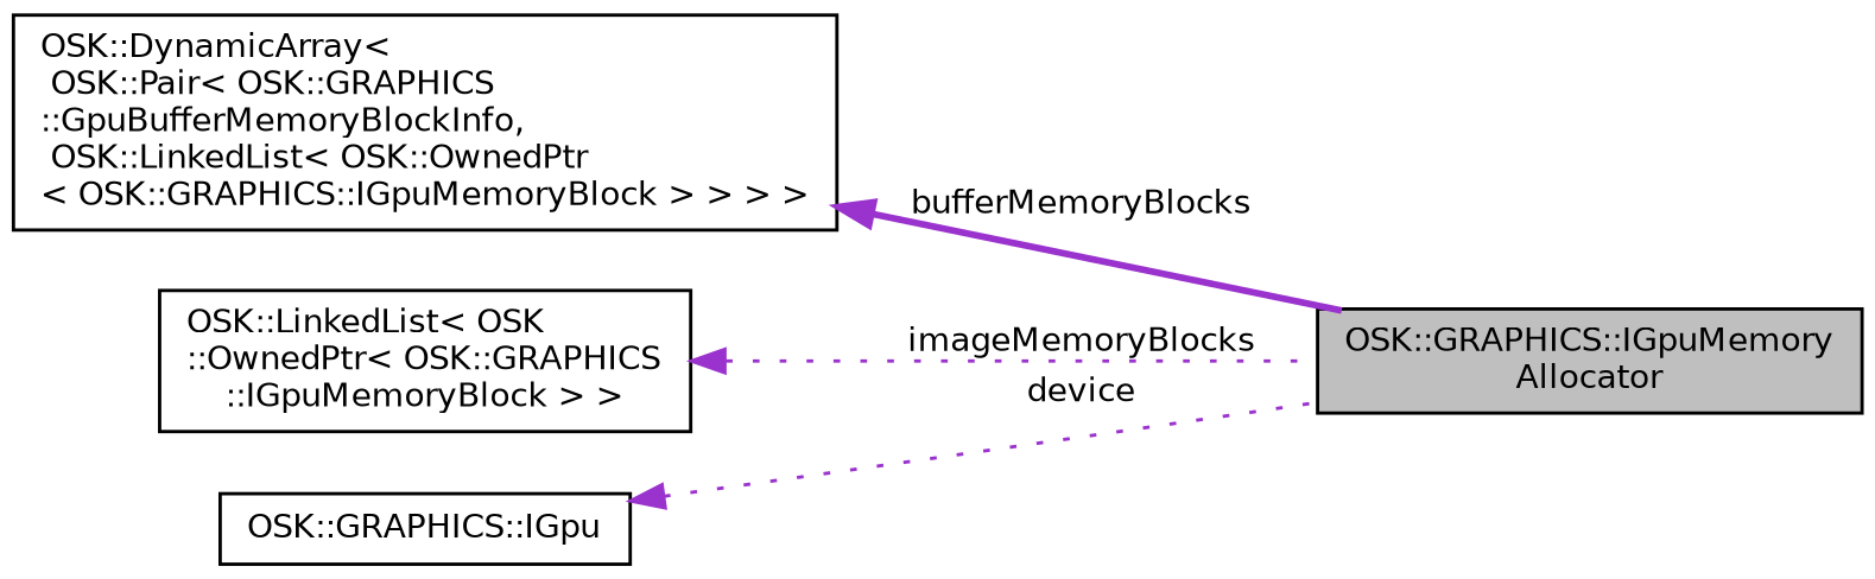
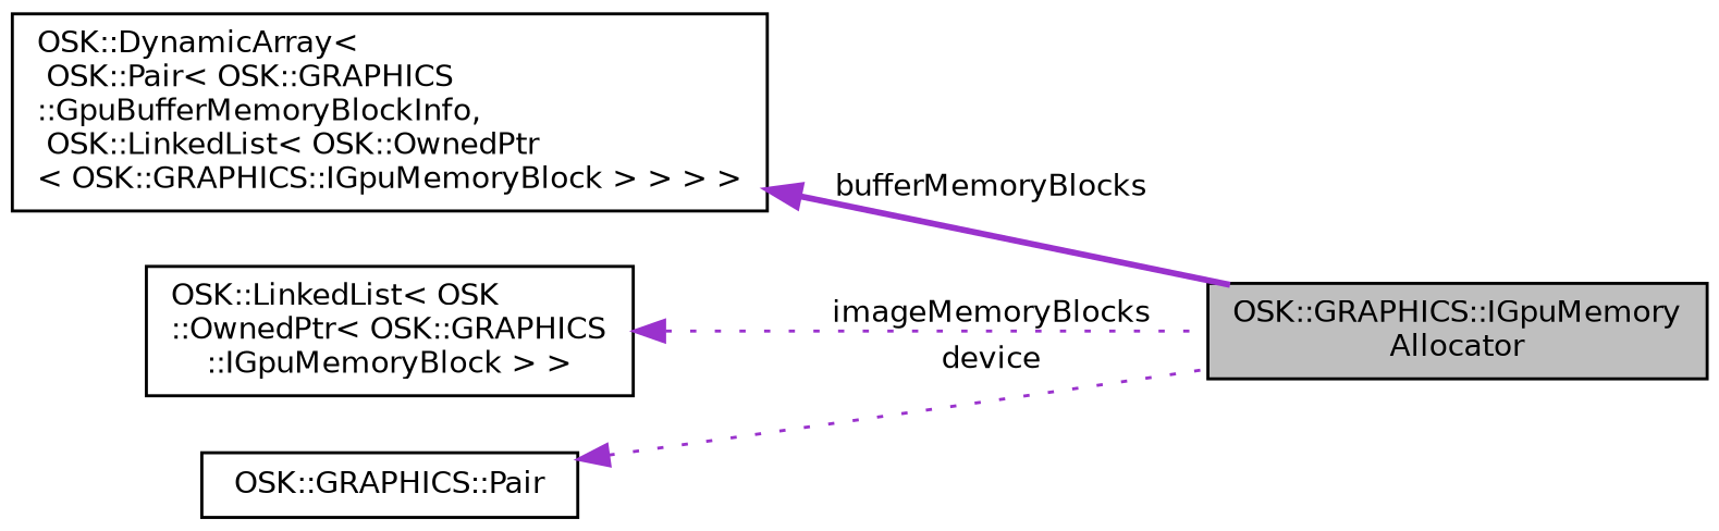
  digraph {
    rankdir=LR
    node [color=black fillcolor=white fontname=Helvetica fontsize=10 shape=record style=filled]
    edge [color=darkorchid3 dir=back fontname=Helvetica fontsize=10 labelfontname=Helvetica labelfontsize=10 style=dotted]
    n1 [fillcolor=grey75 fontcolor=black height=0.2 label="OSK::GRAPHICS::IGpuMemory\lAllocator" width=0.4]
    n2 [height=0.2 label="OSK::DynamicArray\<\l OSK::Pair\< OSK::GRAPHICS\l::GpuBufferMemoryBlockInfo,\l OSK::LinkedList\< OSK::OwnedPtr\l\< OSK::GRAPHICS::IGpuMemoryBlock \> \> \> \>" width=0.4]
    n3 [height=0.2 label="OSK::LinkedList\< OSK\l::OwnedPtr\< OSK::GRAPHICS\l::IGpuMemoryBlock \> \>" width=0.4]
-   n4 [height=0.2 label="OSK::GRAPHICS::IGpu" width=0.4]
+   n4 [height=0.2 label="OSK::GRAPHICS::Pair" width=0.4]
    n2 -> n1 [label=" bufferMemoryBlocks" style=bold]
    n3 -> n1 [label=" imageMemoryBlocks"]
    n4 -> n1 [label=" device"]
  }
